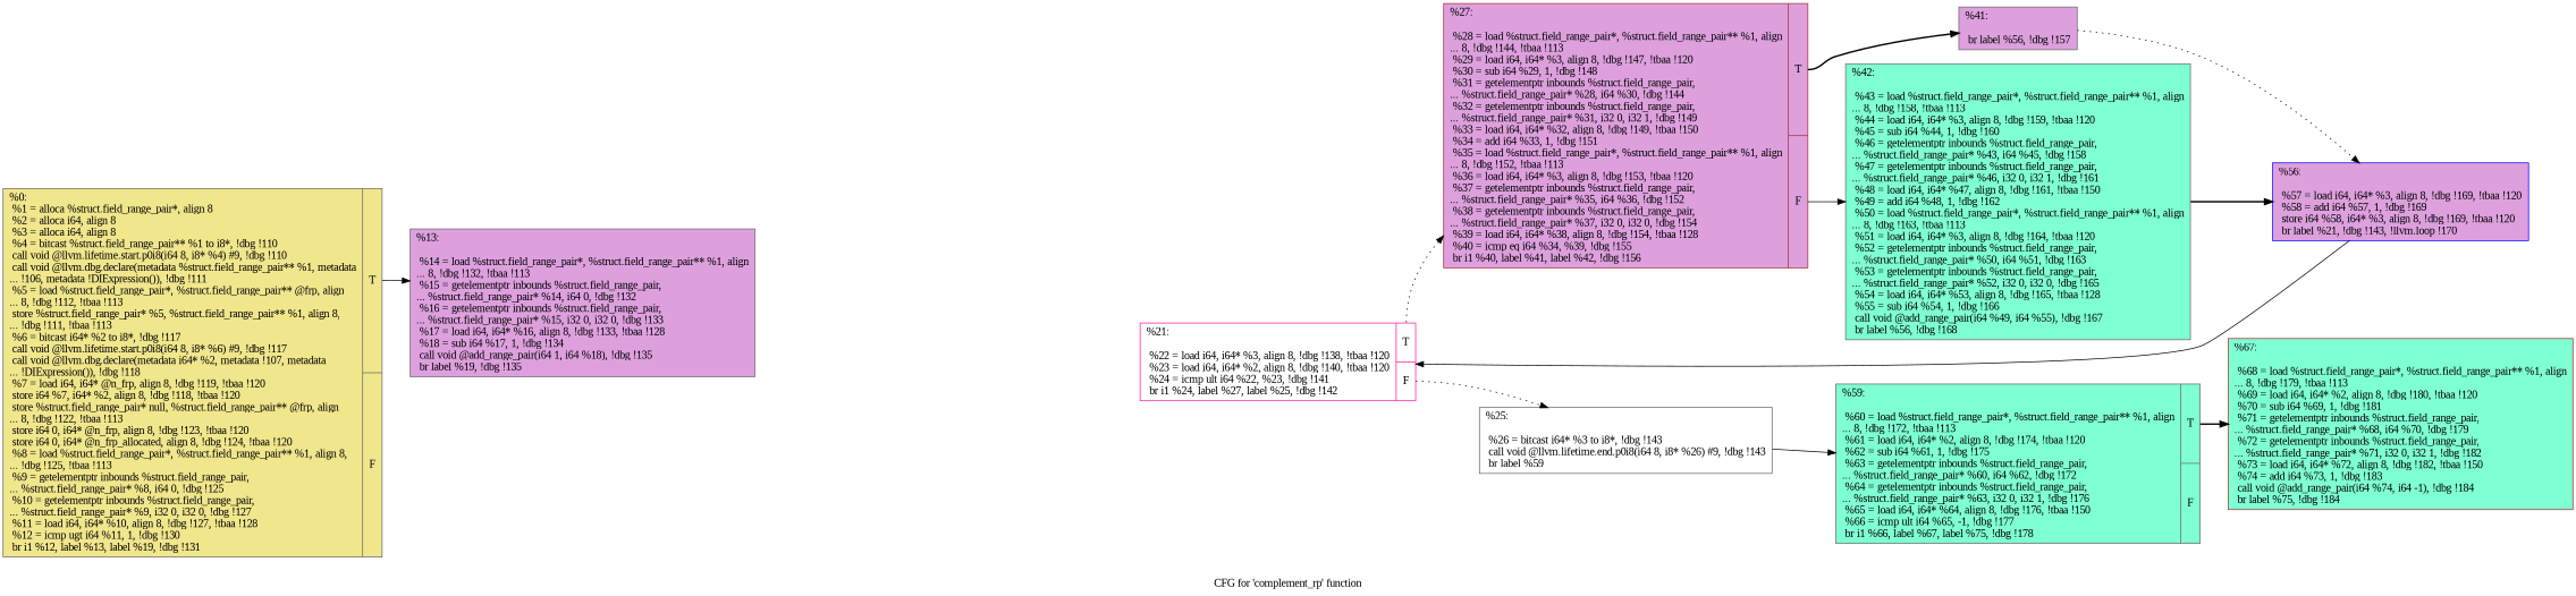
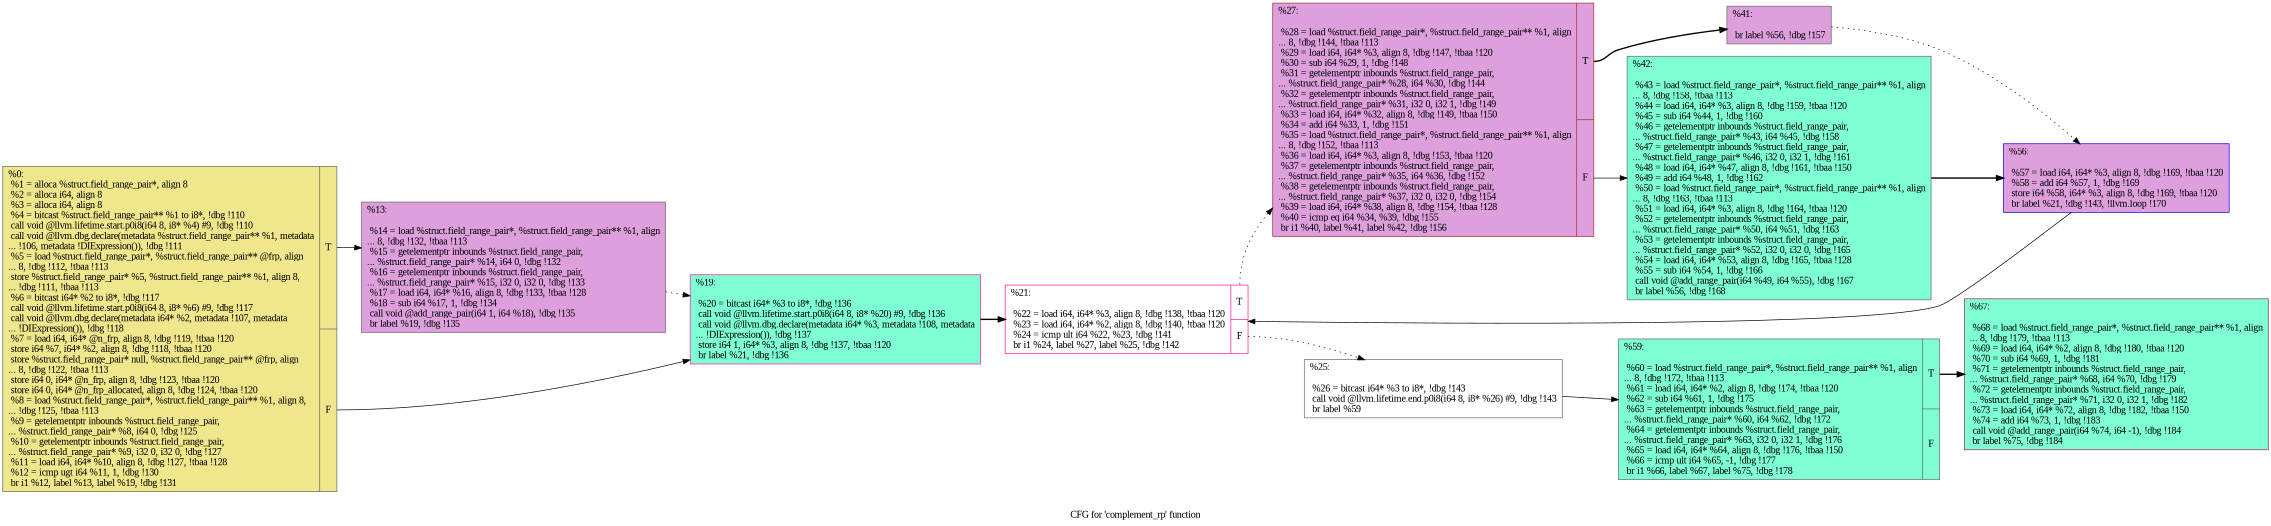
  digraph {
    fontname="Liberation Serif"
    label="CFG for 'complement_rp' function"
    rankdir=LR
    node [color=gray40 fillcolor=plum fontname="Liberation Serif" shape=record style=filled]
    edge [fontname="Liberation Serif" style=solid]
    n1 [fillcolor=khaki label="{%0:\l  %1 = alloca %struct.field_range_pair*, align 8\l  %2 = alloca i64, align 8\l  %3 = alloca i64, align 8\l  %4 = bitcast %struct.field_range_pair** %1 to i8*, !dbg !110\l  call void @llvm.lifetime.start.p0i8(i64 8, i8* %4) #9, !dbg !110\l  call void @llvm.dbg.declare(metadata %struct.field_range_pair** %1, metadata\l... !106, metadata !DIExpression()), !dbg !111\l  %5 = load %struct.field_range_pair*, %struct.field_range_pair** @frp, align\l... 8, !dbg !112, !tbaa !113\l  store %struct.field_range_pair* %5, %struct.field_range_pair** %1, align 8,\l... !dbg !111, !tbaa !113\l  %6 = bitcast i64* %2 to i8*, !dbg !117\l  call void @llvm.lifetime.start.p0i8(i64 8, i8* %6) #9, !dbg !117\l  call void @llvm.dbg.declare(metadata i64* %2, metadata !107, metadata\l... !DIExpression()), !dbg !118\l  %7 = load i64, i64* @n_frp, align 8, !dbg !119, !tbaa !120\l  store i64 %7, i64* %2, align 8, !dbg !118, !tbaa !120\l  store %struct.field_range_pair* null, %struct.field_range_pair** @frp, align\l... 8, !dbg !122, !tbaa !113\l  store i64 0, i64* @n_frp, align 8, !dbg !123, !tbaa !120\l  store i64 0, i64* @n_frp_allocated, align 8, !dbg !124, !tbaa !120\l  %8 = load %struct.field_range_pair*, %struct.field_range_pair** %1, align 8,\l... !dbg !125, !tbaa !113\l  %9 = getelementptr inbounds %struct.field_range_pair,\l... %struct.field_range_pair* %8, i64 0, !dbg !125\l  %10 = getelementptr inbounds %struct.field_range_pair,\l... %struct.field_range_pair* %9, i32 0, i32 0, !dbg !127\l  %11 = load i64, i64* %10, align 8, !dbg !127, !tbaa !128\l  %12 = icmp ugt i64 %11, 1, !dbg !130\l  br i1 %12, label %13, label %19, !dbg !131\l|{<s0>T|<s1>F}}"]
    n2 [label="{%13:\l\l  %14 = load %struct.field_range_pair*, %struct.field_range_pair** %1, align\l... 8, !dbg !132, !tbaa !113\l  %15 = getelementptr inbounds %struct.field_range_pair,\l... %struct.field_range_pair* %14, i64 0, !dbg !132\l  %16 = getelementptr inbounds %struct.field_range_pair,\l... %struct.field_range_pair* %15, i32 0, i32 0, !dbg !133\l  %17 = load i64, i64* %16, align 8, !dbg !133, !tbaa !128\l  %18 = sub i64 %17, 1, !dbg !134\l  call void @add_range_pair(i64 1, i64 %18), !dbg !135\l  br label %19, !dbg !135\l}"]
+   n3 [color=deeppink fillcolor=aquamarine label="{%19:\l\l  %20 = bitcast i64* %3 to i8*, !dbg !136\l  call void @llvm.lifetime.start.p0i8(i64 8, i8* %20) #9, !dbg !136\l  call void @llvm.dbg.declare(metadata i64* %3, metadata !108, metadata\l... !DIExpression()), !dbg !137\l  store i64 1, i64* %3, align 8, !dbg !137, !tbaa !120\l  br label %21, !dbg !136\l}"]
    n4 [color=deeppink fillcolor=white label="{%21:\l\l  %22 = load i64, i64* %3, align 8, !dbg !138, !tbaa !120\l  %23 = load i64, i64* %2, align 8, !dbg !140, !tbaa !120\l  %24 = icmp ult i64 %22, %23, !dbg !141\l  br i1 %24, label %27, label %25, !dbg !142\l|{<s0>T|<s1>F}}"]
    n5 [color=brown label="{%27:\l\l  %28 = load %struct.field_range_pair*, %struct.field_range_pair** %1, align\l... 8, !dbg !144, !tbaa !113\l  %29 = load i64, i64* %3, align 8, !dbg !147, !tbaa !120\l  %30 = sub i64 %29, 1, !dbg !148\l  %31 = getelementptr inbounds %struct.field_range_pair,\l... %struct.field_range_pair* %28, i64 %30, !dbg !144\l  %32 = getelementptr inbounds %struct.field_range_pair,\l... %struct.field_range_pair* %31, i32 0, i32 1, !dbg !149\l  %33 = load i64, i64* %32, align 8, !dbg !149, !tbaa !150\l  %34 = add i64 %33, 1, !dbg !151\l  %35 = load %struct.field_range_pair*, %struct.field_range_pair** %1, align\l... 8, !dbg !152, !tbaa !113\l  %36 = load i64, i64* %3, align 8, !dbg !153, !tbaa !120\l  %37 = getelementptr inbounds %struct.field_range_pair,\l... %struct.field_range_pair* %35, i64 %36, !dbg !152\l  %38 = getelementptr inbounds %struct.field_range_pair,\l... %struct.field_range_pair* %37, i32 0, i32 0, !dbg !154\l  %39 = load i64, i64* %38, align 8, !dbg !154, !tbaa !128\l  %40 = icmp eq i64 %34, %39, !dbg !155\l  br i1 %40, label %41, label %42, !dbg !156\l|{<s0>T|<s1>F}}"]
    n6 [fillcolor=white label="{%25:\l\l  %26 = bitcast i64* %3 to i8*, !dbg !143\l  call void @llvm.lifetime.end.p0i8(i64 8, i8* %26) #9, !dbg !143\l  br label %59\l}"]
    n7 [label="{%41:\l\l  br label %56, !dbg !157\l}"]
    n8 [fillcolor=aquamarine label="{%42:\l\l  %43 = load %struct.field_range_pair*, %struct.field_range_pair** %1, align\l... 8, !dbg !158, !tbaa !113\l  %44 = load i64, i64* %3, align 8, !dbg !159, !tbaa !120\l  %45 = sub i64 %44, 1, !dbg !160\l  %46 = getelementptr inbounds %struct.field_range_pair,\l... %struct.field_range_pair* %43, i64 %45, !dbg !158\l  %47 = getelementptr inbounds %struct.field_range_pair,\l... %struct.field_range_pair* %46, i32 0, i32 1, !dbg !161\l  %48 = load i64, i64* %47, align 8, !dbg !161, !tbaa !150\l  %49 = add i64 %48, 1, !dbg !162\l  %50 = load %struct.field_range_pair*, %struct.field_range_pair** %1, align\l... 8, !dbg !163, !tbaa !113\l  %51 = load i64, i64* %3, align 8, !dbg !164, !tbaa !120\l  %52 = getelementptr inbounds %struct.field_range_pair,\l... %struct.field_range_pair* %50, i64 %51, !dbg !163\l  %53 = getelementptr inbounds %struct.field_range_pair,\l... %struct.field_range_pair* %52, i32 0, i32 0, !dbg !165\l  %54 = load i64, i64* %53, align 8, !dbg !165, !tbaa !128\l  %55 = sub i64 %54, 1, !dbg !166\l  call void @add_range_pair(i64 %49, i64 %55), !dbg !167\l  br label %56, !dbg !168\l}"]
    n9 [fillcolor=aquamarine label="{%59:\l\l  %60 = load %struct.field_range_pair*, %struct.field_range_pair** %1, align\l... 8, !dbg !172, !tbaa !113\l  %61 = load i64, i64* %2, align 8, !dbg !174, !tbaa !120\l  %62 = sub i64 %61, 1, !dbg !175\l  %63 = getelementptr inbounds %struct.field_range_pair,\l... %struct.field_range_pair* %60, i64 %62, !dbg !172\l  %64 = getelementptr inbounds %struct.field_range_pair,\l... %struct.field_range_pair* %63, i32 0, i32 1, !dbg !176\l  %65 = load i64, i64* %64, align 8, !dbg !176, !tbaa !150\l  %66 = icmp ult i64 %65, -1, !dbg !177\l  br i1 %66, label %67, label %75, !dbg !178\l|{<s0>T|<s1>F}}"]
    n10 [color=blue label="{%56:\l\l  %57 = load i64, i64* %3, align 8, !dbg !169, !tbaa !120\l  %58 = add i64 %57, 1, !dbg !169\l  store i64 %58, i64* %3, align 8, !dbg !169, !tbaa !120\l  br label %21, !dbg !143, !llvm.loop !170\l}"]
    n11 [color=brown fillcolor=aquamarine label="{%67:\l\l  %68 = load %struct.field_range_pair*, %struct.field_range_pair** %1, align\l... 8, !dbg !179, !tbaa !113\l  %69 = load i64, i64* %2, align 8, !dbg !180, !tbaa !120\l  %70 = sub i64 %69, 1, !dbg !181\l  %71 = getelementptr inbounds %struct.field_range_pair,\l... %struct.field_range_pair* %68, i64 %70, !dbg !179\l  %72 = getelementptr inbounds %struct.field_range_pair,\l... %struct.field_range_pair* %71, i32 0, i32 1, !dbg !182\l  %73 = load i64, i64* %72, align 8, !dbg !182, !tbaa !150\l  %74 = add i64 %73, 1, !dbg !183\l  call void @add_range_pair(i64 %74, i64 -1), !dbg !184\l  br label %75, !dbg !184\l}"]
    n1 -> n2 [tailport=s0]
+   n1 -> n3 [tailport=s1]
+   n2 -> n3 [style=dotted]
+   n3 -> n4 [style=bold]
    n4 -> n5 [style=dotted tailport=s0]
    n4 -> n6 [style=dotted tailport=s1]
    n5 -> n7 [style=bold tailport=s0]
    n5 -> n8 [tailport=s1]
    n6 -> n9
    n7 -> n10 [style=dotted]
    n8 -> n10 [style=bold]
    n9 -> n11 [style=bold tailport=s0]
    n10 -> n4
  }
